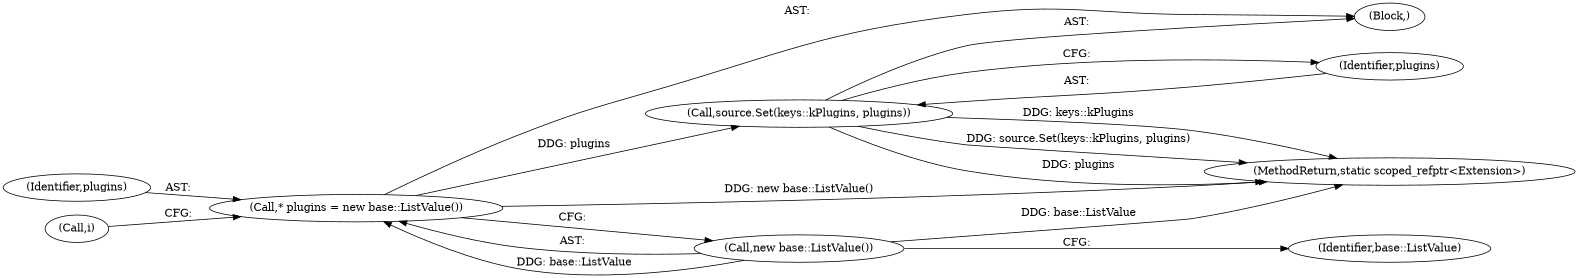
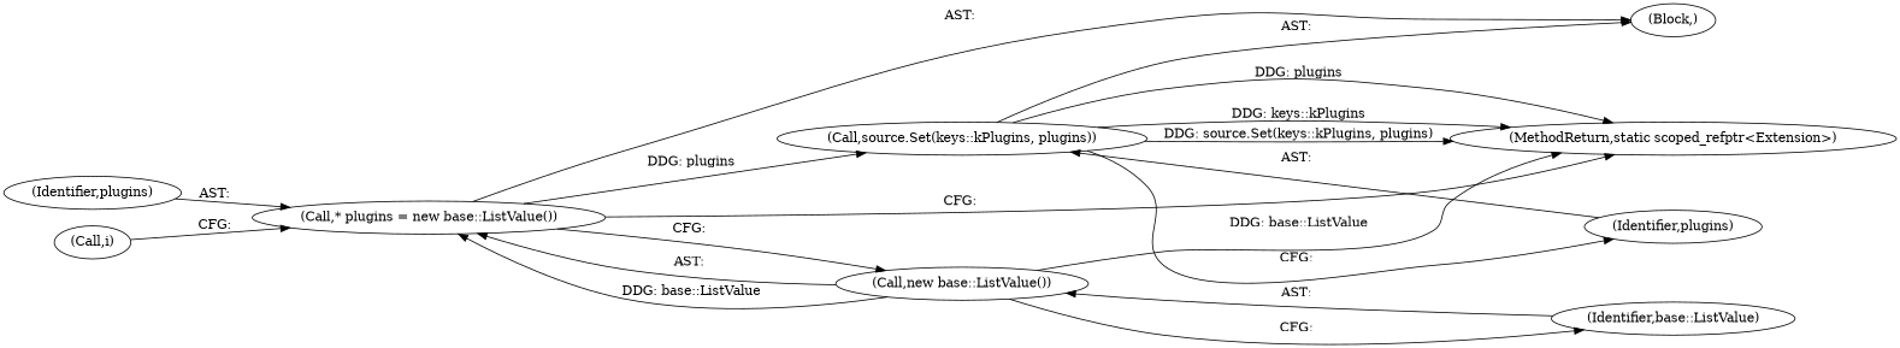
  digraph {
    rankdir=LR
    n1 [label="(Call,source.Set(keys::kPlugins, plugins))"]
    n2 [label="(Block,)"]
    n3 [label="(MethodReturn,static scoped_refptr<Extension>)"]
    n4 [label="(Identifier,plugins)"]
    n5 [label="(Call,* plugins = new base::ListValue())"]
    n6 [label="(Call,new base::ListValue())"]
    n7 [label="(Identifier,base::ListValue)"]
    n8 [label="(Identifier,plugins)"]
    n9 [label="(Call,i)"]
    n1 -> n2 [label="AST: "]
    n1 -> n3 [label="DDG: plugins"]
    n1 -> n3 [label="DDG: keys::kPlugins"]
    n1 -> n3 [label="DDG: source.Set(keys::kPlugins, plugins)"]
    n1 -> n4 [label="CFG: "]
    n4 -> n1 [label="AST: "]
    n5 -> n1 [label="DDG: plugins"]
    n5 -> n2 [label="AST: "]
-   n5 -> n3 [label="DDG: new base::ListValue()"]
+   n5 -> n3 [label="CFG: "]
    n5 -> n6 [label="CFG: "]
    n6 -> n3 [label="DDG: base::ListValue"]
    n6 -> n5 [label="AST: "]
    n6 -> n5 [label="DDG: base::ListValue"]
    n6 -> n7 [label="CFG: "]
+   n7 -> n6 [label="AST: "]
    n8 -> n5 [label="AST: "]
    n9 -> n5 [label="CFG: "]
  }
